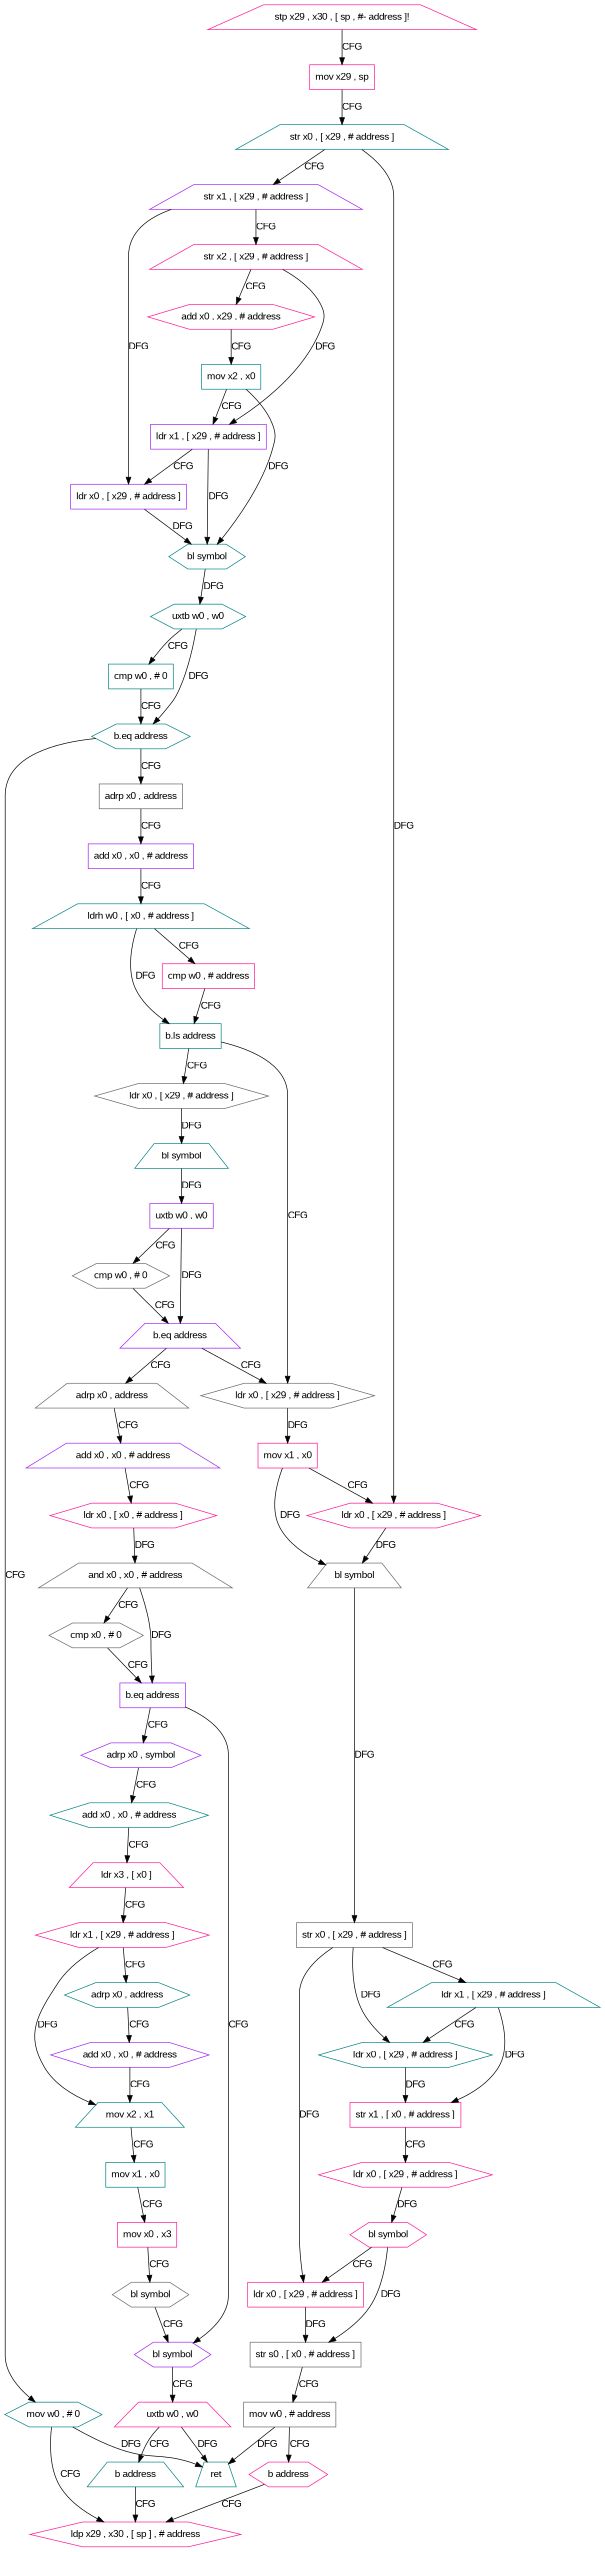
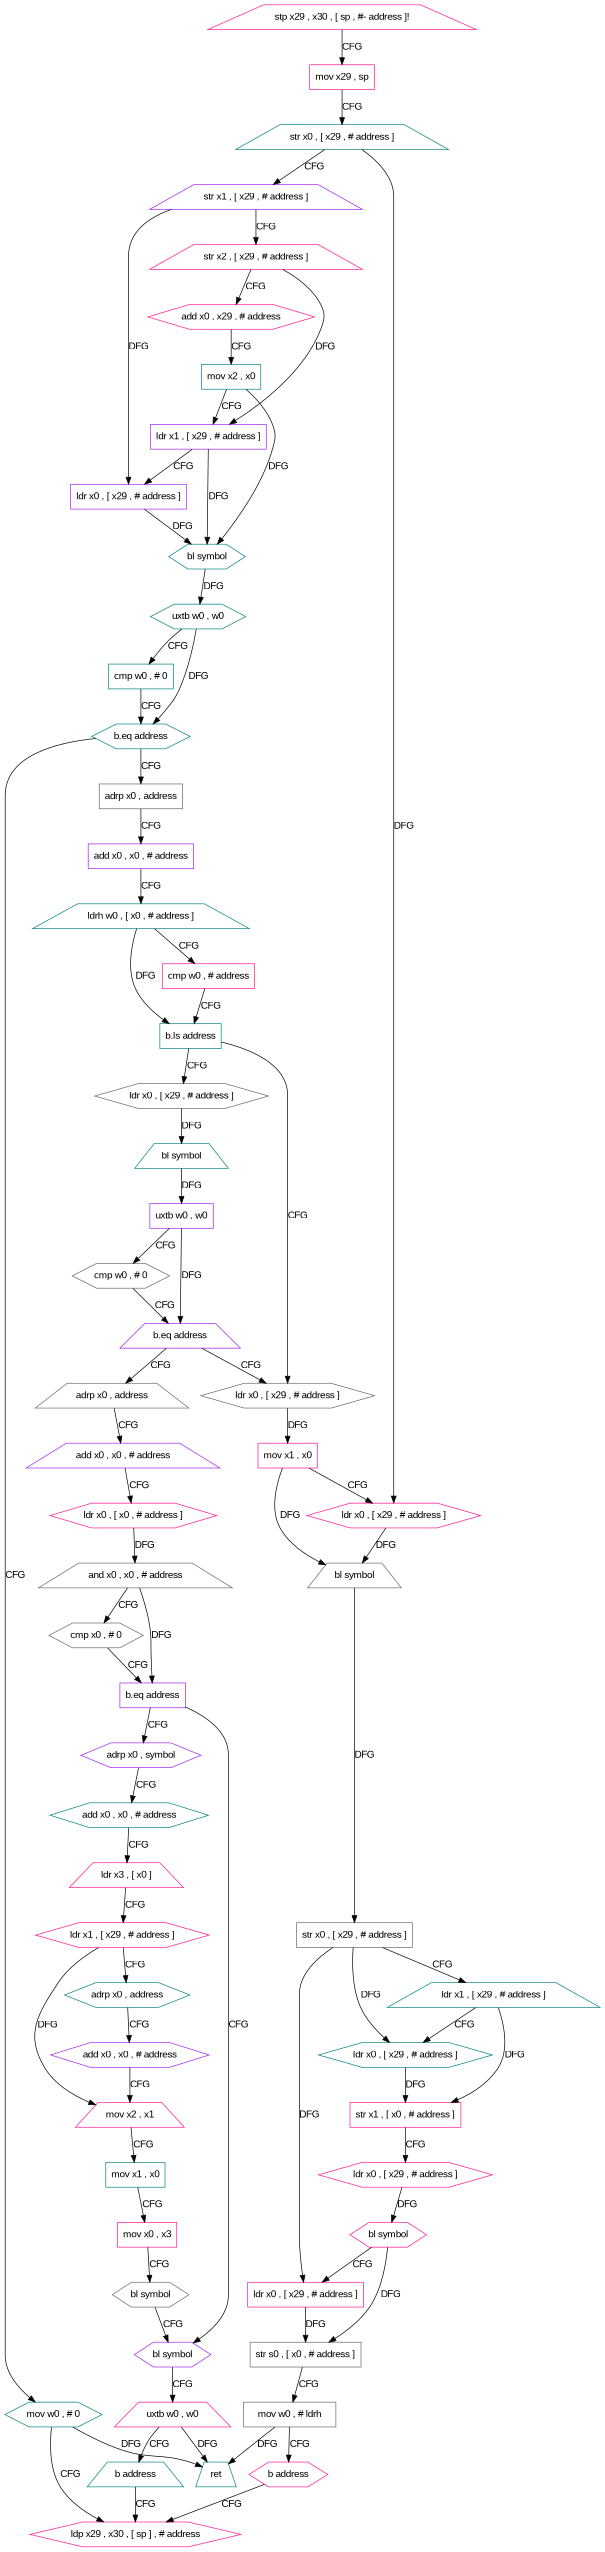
  digraph {
    fontname="Liberation Sans"
    node [color=deeppink fontname="Liberation Sans" shape=hexagon]
    edge [fontname="Liberation Sans"]
    n1 [label="stp x29 , x30 , [ sp , #- address ]!" shape=trapezium]
    n2 [label="mov x29 , sp" shape=box]
    n3 [color=teal label="str x0 , [ x29 , # address ]" shape=trapezium]
    n4 [color=purple label="str x1 , [ x29 , # address ]" shape=trapezium]
    n5 [label="ldr x0 , [ x29 , # address ]"]
    n6 [label="str x2 , [ x29 , # address ]" shape=trapezium]
    n7 [color=purple label="ldr x0 , [ x29 , # address ]" shape=box]
    n8 [color=gray40 label="bl symbol" shape=trapezium]
    n9 [label="add x0 , x29 , # address"]
    n10 [color=purple label="ldr x1 , [ x29 , # address ]" shape=box]
    n11 [color=teal label="bl symbol"]
    n12 [color=teal label="mov x2 , x0" shape=box]
    n13 [color=teal label="uxtb w0 , w0"]
    n14 [color=teal label="cmp w0 , # 0" shape=box]
    n15 [color=teal label="b.eq address"]
    n16 [color=teal label="mov w0 , # 0"]
    n17 [color=gray40 label="adrp x0 , address" shape=box]
    n18 [label="ldp x29 , x30 , [ sp ] , # address"]
    n19 [color=teal label=ret shape=trapezium]
    n20 [color=purple label="add x0 , x0 , # address" shape=box]
    n21 [color=teal label="ldrh w0 , [ x0 , # address ]" shape=trapezium]
    n22 [label="cmp w0 , # address" shape=box]
    n23 [color=teal label="b.ls address" shape=box]
    n24 [color=gray40 label="ldr x0 , [ x29 , # address ]"]
    n25 [color=gray40 label="ldr x0 , [ x29 , # address ]"]
    n26 [label="mov x1 , x0" shape=box]
    n27 [color=teal label="bl symbol" shape=trapezium]
    n28 [color=purple label="uxtb w0 , w0" shape=box]
    n29 [color=gray40 label="str x0 , [ x29 , # address ]" shape=box]
    n30 [color=teal label="ldr x1 , [ x29 , # address ]" shape=trapezium]
    n31 [color=teal label="ldr x0 , [ x29 , # address ]"]
    n32 [label="ldr x0 , [ x29 , # address ]" shape=box]
    n33 [label="str x1 , [ x0 , # address ]" shape=box]
    n34 [color=gray40 label="str s0 , [ x0 , # address ]" shape=box]
    n35 [label="ldr x0 , [ x29 , # address ]"]
    n36 [label="bl symbol"]
-   n37 [color=gray40 label="mov w0 , # address" shape=box]
+   n37 [color=gray40 label="mov w0 , # ldrh" shape=box]
    n38 [label="b address"]
    n39 [color=gray40 label="cmp w0 , # 0"]
    n40 [color=purple label="b.eq address" shape=trapezium]
    n41 [color=gray40 label="adrp x0 , address" shape=trapezium]
    n42 [color=purple label="add x0 , x0 , # address" shape=trapezium]
    n43 [label="ldr x0 , [ x0 , # address ]"]
    n44 [color=gray40 label="and x0 , x0 , # address" shape=trapezium]
    n45 [color=gray40 label="cmp x0 , # 0"]
    n46 [color=purple label="b.eq address" shape=box]
    n47 [color=purple label="bl symbol"]
    n48 [color=purple label="adrp x0 , symbol"]
    n49 [label="uxtb w0 , w0" shape=trapezium]
    n50 [color=teal label="add x0 , x0 , # address"]
    n51 [color=teal label="b address" shape=trapezium]
    n52 [label="ldr x3 , [ x0 ]" shape=trapezium]
    n53 [label="ldr x1 , [ x29 , # address ]"]
    n54 [color=teal label="adrp x0 , address"]
-   n55 [color=teal label="mov x2 , x1" shape=trapezium]
+   n55 [label="mov x2 , x1" shape=trapezium]
    n56 [color=purple label="add x0 , x0 , # address"]
    n57 [color=teal label="mov x1 , x0" shape=box]
    n58 [label="mov x0 , x3" shape=box]
    n59 [color=gray40 label="bl symbol"]
    n1 -> n2 [label=CFG]
    n2 -> n3 [label=CFG]
    n3 -> n4 [label=CFG]
    n3 -> n5 [label=DFG]
    n4 -> n6 [label=CFG]
    n4 -> n7 [label=DFG]
    n5 -> n8 [label=DFG]
    n6 -> n9 [label=CFG]
    n6 -> n10 [label=DFG]
    n7 -> n11 [label=DFG]
    n8 -> n29 [label=DFG]
    n9 -> n12 [label=CFG]
    n10 -> n7 [label=CFG]
    n10 -> n11 [label=DFG]
    n11 -> n13 [label=DFG]
    n12 -> n10 [label=CFG]
    n12 -> n11 [label=DFG]
    n13 -> n14 [label=CFG]
    n13 -> n15 [label=DFG]
    n14 -> n15 [label=CFG]
    n15 -> n16 [label=CFG]
    n15 -> n17 [label=CFG]
    n16 -> n18 [label=CFG]
    n16 -> n19 [label=DFG]
    n17 -> n20 [label=CFG]
    n20 -> n21 [label=CFG]
    n21 -> n22 [label=CFG]
    n21 -> n23 [label=DFG]
    n22 -> n23 [label=CFG]
    n23 -> n24 [label=CFG]
    n23 -> n25 [label=CFG]
    n24 -> n26 [label=DFG]
    n25 -> n27 [label=DFG]
    n26 -> n5 [label=CFG]
    n26 -> n8 [label=DFG]
    n27 -> n28 [label=DFG]
    n28 -> n39 [label=CFG]
    n28 -> n40 [label=DFG]
    n29 -> n30 [label=CFG]
    n29 -> n31 [label=DFG]
    n29 -> n32 [label=DFG]
    n30 -> n31 [label=CFG]
    n30 -> n33 [label=DFG]
    n31 -> n33 [label=DFG]
    n32 -> n34 [label=DFG]
    n33 -> n35 [label=CFG]
    n34 -> n37 [label=CFG]
    n35 -> n36 [label=DFG]
    n36 -> n32 [label=CFG]
    n36 -> n34 [label=DFG]
    n37 -> n19 [label=DFG]
    n37 -> n38 [label=CFG]
    n38 -> n18 [label=CFG]
    n39 -> n40 [label=CFG]
    n40 -> n24 [label=CFG]
    n40 -> n41 [label=CFG]
    n41 -> n42 [label=CFG]
    n42 -> n43 [label=CFG]
    n43 -> n44 [label=DFG]
    n44 -> n45 [label=CFG]
    n44 -> n46 [label=DFG]
    n45 -> n46 [label=CFG]
    n46 -> n47 [label=CFG]
    n46 -> n48 [label=CFG]
    n47 -> n49 [label=CFG]
    n48 -> n50 [label=CFG]
    n49 -> n19 [label=DFG]
    n49 -> n51 [label=CFG]
    n50 -> n52 [label=CFG]
    n51 -> n18 [label=CFG]
    n52 -> n53 [label=CFG]
    n53 -> n54 [label=CFG]
    n53 -> n55 [label=DFG]
    n54 -> n56 [label=CFG]
    n55 -> n57 [label=CFG]
    n56 -> n55 [label=CFG]
    n57 -> n58 [label=CFG]
    n58 -> n59 [label=CFG]
    n59 -> n47 [label=CFG]
  }
